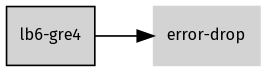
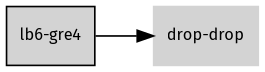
  digraph {
    rankdir=LR
    fontname="Fira Sans"
    node [fillcolor=lightgray fontcolor=black fontsize=10 shape=box style=filled fontname="Fira Sans"]
    "lb6-gre4" [color=black]
-   "error-drop" [color=lightgray]
+   "error-drop" [color=lightgray label="drop-drop"]
    "lb6-gre4" -> "error-drop" [fontsize=8 fontname="Fira Sans"]
  }
